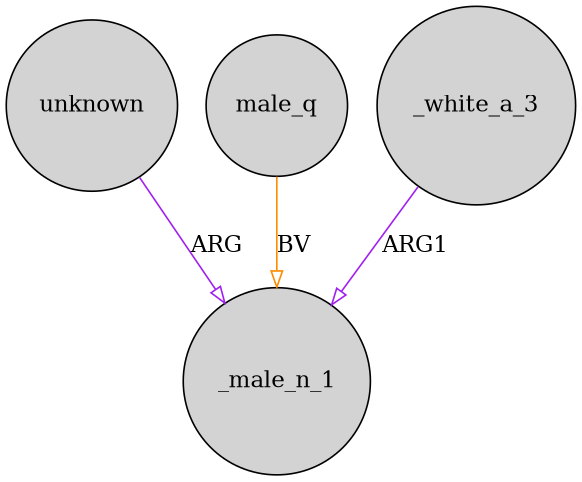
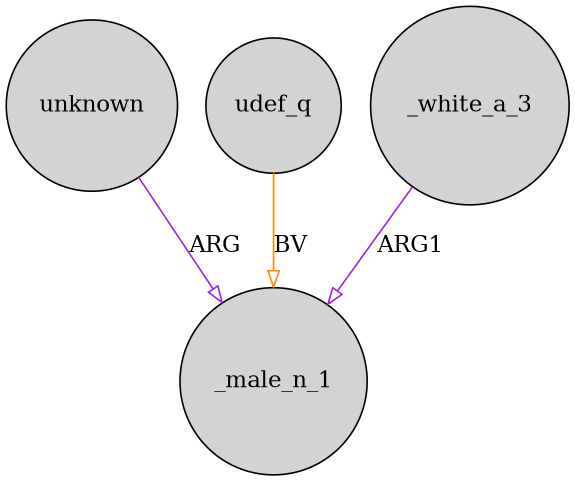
  digraph {
    node [shape=circle style=filled]
    edge [arrowhead=onormal color=purple]
    unknown
    _male_n_1
-   udef_q [label=male_q]
+   udef_q
    n4 [label=_white_a_3]
    unknown -> _male_n_1 [label=ARG]
    udef_q -> _male_n_1 [color=darkorange label=BV]
    n4 -> _male_n_1 [label=ARG1]
  }
